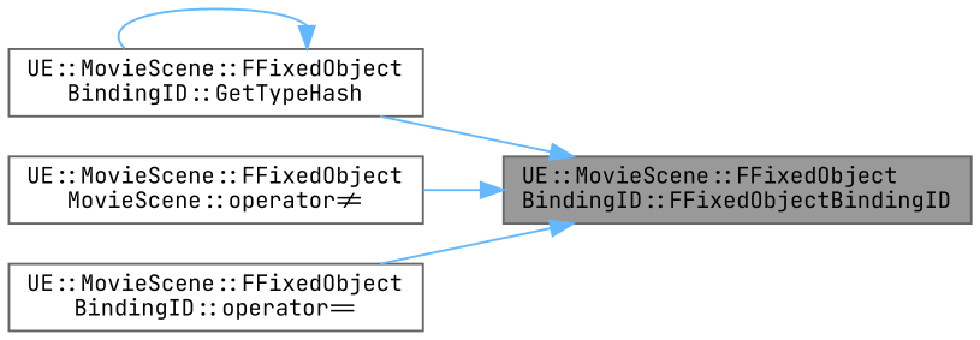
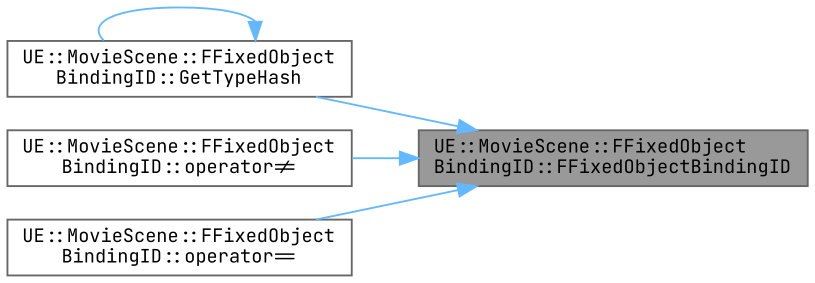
  digraph {
    rankdir=RL
    fontname="JetBrains Mono"
    node [color=grey40 fillcolor=white fontname="JetBrains Mono" fontsize=10 shape=box style=filled]
    edge [color=steelblue1 dir=back fontname="JetBrains Mono" fontsize=10 labelfontname=Helvetica labelfontsize=10 style=solid]
    n1 [color=gray40 fillcolor=grey60 fontcolor=black height=0.2 label="UE::MovieScene::FFixedObject\lBindingID::FFixedObjectBindingID" width=0.4]
    n2 [height=0.2 label="UE::MovieScene::FFixedObject\lBindingID::GetTypeHash" width=0.4]
-   n3 [height=0.2 label="UE::MovieScene::FFixedObject\lMovieScene::operator!=" width=0.4]
+   n3 [height=0.2 label="UE::MovieScene::FFixedObject\lBindingID::operator!=" width=0.4]
    n4 [height=0.2 label="UE::MovieScene::FFixedObject\lBindingID::operator==" width=0.4]
    n1 -> n2
    n1 -> n3
    n1 -> n4
    n2 -> n2
  }
